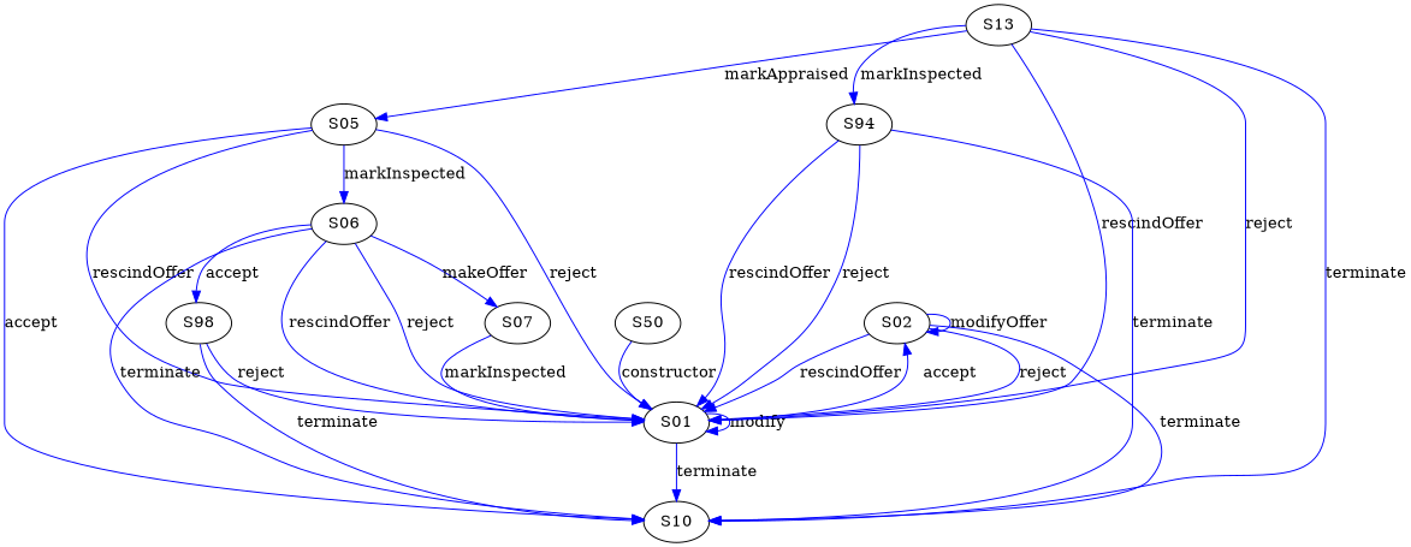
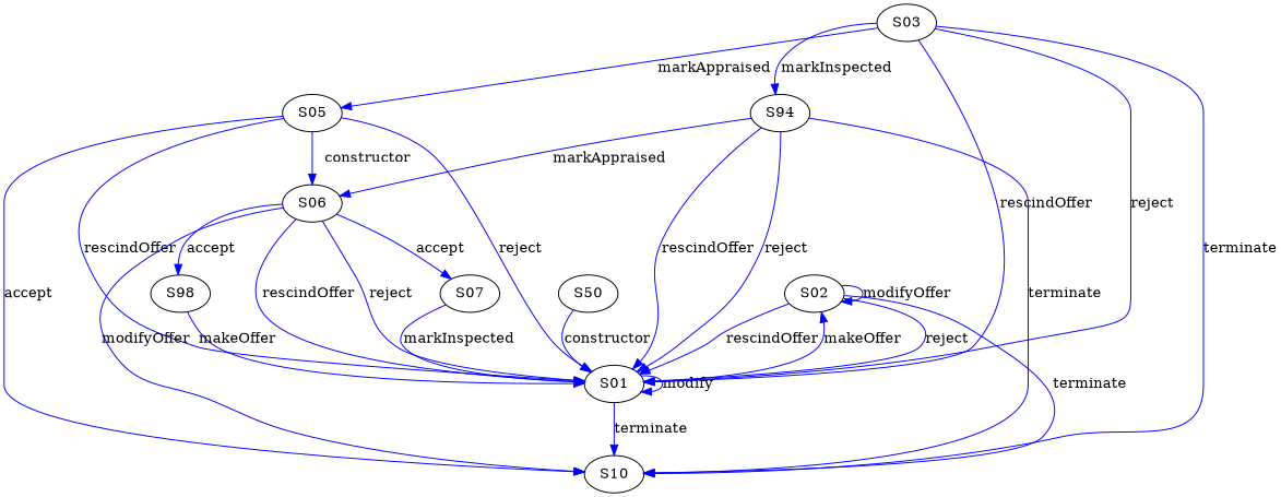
  digraph {
    edge [color=blue]
    S02
    S10
    S01
-   S03 [label=S13]
+   S03
    S05
    n6 [label=S94]
    S06
    S07
    n9 [label=S98]
    n10 [label=S50]
    S02 -> S02 [label=modifyOffer]
    S02 -> S10 [label=terminate]
    S02 -> S01 [label=reject]
    S02 -> S01 [label=rescindOffer]
-   S01 -> S02 [label=accept]
+   S01 -> S02 [label=makeOffer]
    S01 -> S10 [label=terminate]
    S01 -> S01 [label=modify]
    S03 -> S10 [label=terminate]
    S03 -> S01 [label=rescindOffer]
    S03 -> S01 [label=reject]
    S03 -> S05 [label=markAppraised]
    S03 -> n6 [label=markInspected]
    S05 -> S10 [label=accept]
    S05 -> S01 [label=rescindOffer]
    S05 -> S01 [label=reject]
-   S05 -> S06 [label=markInspected]
+   S05 -> S06 [label=constructor]
    n6 -> S10 [label=terminate]
    n6 -> S01 [label=reject]
    n6 -> S01 [label=rescindOffer]
-   S06 -> S10 [label=terminate]
+   n6 -> S06 [label=markAppraised]
+   S06 -> S10 [label=modifyOffer]
    S06 -> S01 [label=rescindOffer]
    S06 -> S01 [label=reject]
-   S06 -> S07 [label=makeOffer]
+   S06 -> S07 [label=accept]
    S06 -> n9 [label=accept]
    S07 -> S01 [label=markInspected]
-   n9 -> S10 [label=terminate]
-   n9 -> S01 [label=reject]
+   n9 -> S01 [label=makeOffer]
    n10 -> S01 [label=constructor]
  }
